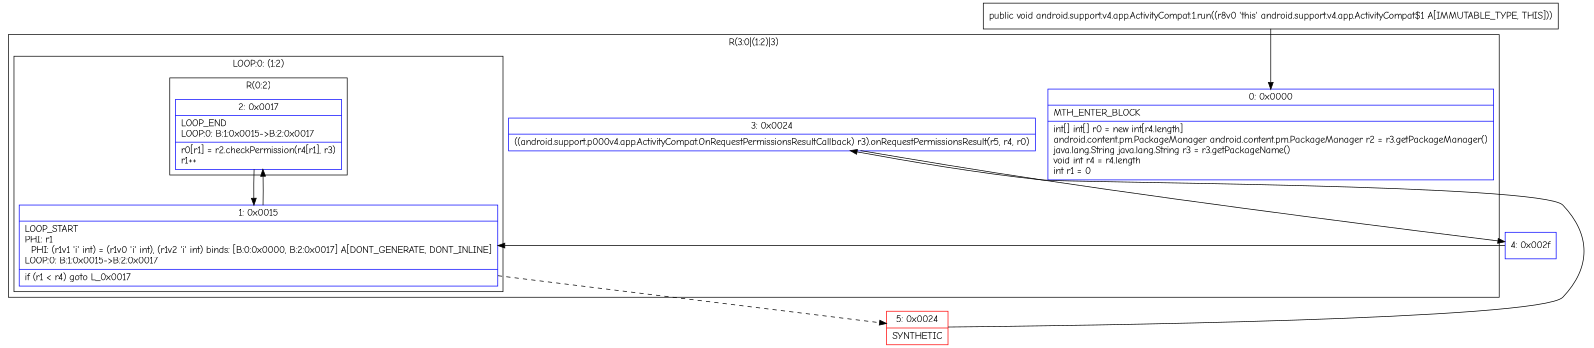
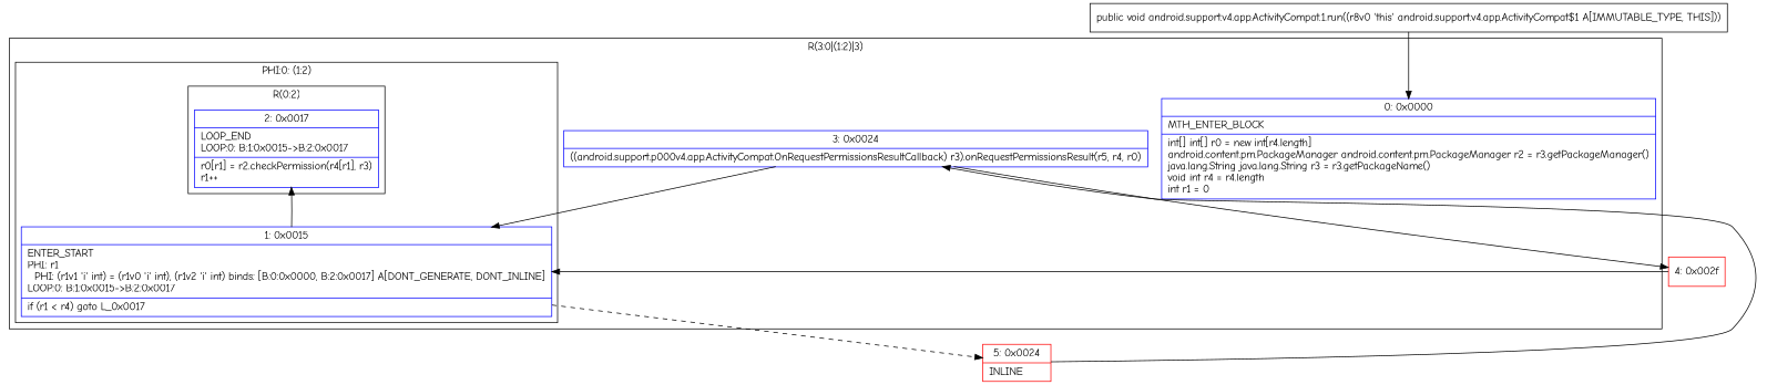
  digraph {
    fontname="Comic Neue"
    node [color=blue fontname="Comic Neue" shape=record]
    edge [fontname="Comic Neue"]
    n1 [label="{2\:\ 0x0017|LOOP_END\lLOOP:0: B:1:0x0015\-\>B:2:0x0017\l|r0[r1] = r2.checkPermission(r4[r1], r3)\lr1++\l}"]
-   n2 [label="{1\:\ 0x0015|LOOP_START\lPHI: r1 \l  PHI: (r1v1 'i' int) = (r1v0 'i' int), (r1v2 'i' int) binds: [B:0:0x0000, B:2:0x0017] A[DONT_GENERATE, DONT_INLINE]\lLOOP:0: B:1:0x0015\-\>B:2:0x0017\l|if (r1 \< r4) goto L_0x0017\l}"]
+   n2 [label="{1\:\ 0x0015|ENTER_START\lPHI: r1 \l  PHI: (r1v1 'i' int) = (r1v0 'i' int), (r1v2 'i' int) binds: [B:0:0x0000, B:2:0x0017] A[DONT_GENERATE, DONT_INLINE]\lLOOP:0: B:1:0x0015\-\>B:2:0x0017\l|if (r1 \< r4) goto L_0x0017\l}"]
    n3 [label="{0\:\ 0x0000|MTH_ENTER_BLOCK\l|int[] int[] r0 = new int[r4.length]\landroid.content.pm.PackageManager android.content.pm.PackageManager r2 = r3.getPackageManager()\ljava.lang.String java.lang.String r3 = r3.getPackageName()\lvoid int r4 = r4.length\lint r1 = 0\l}"]
    n4 [label="{3\:\ 0x0024|((android.support.p000v4.app.ActivityCompat.OnRequestPermissionsResultCallback) r3).onRequestPermissionsResult(r5, r4, r0)\l}"]
-   n5 [color=red label="{5\:\ 0x0024|SYNTHETIC\l}"]
-   n6 [label="{4\:\ 0x002f}"]
+   n5 [color=red label="{5\:\ 0x0024|INLINE\l}"]
+   n6 [color=red label="{4\:\ 0x002f}"]
    n7 [label="{public void android.support.v4.app.ActivityCompat.1.run((r8v0 'this' android.support.v4.app.ActivityCompat$1 A[IMMUTABLE_TYPE, THIS])) }" color=""]
    subgraph cluster_1 {
      label="R(3:0|(1:2)|3)"
      n3
      n4
      subgraph cluster_2 {
-       label="LOOP:0: (1:2)"
+       label="PHI:0: (1:2)"
        n2
        subgraph cluster_3 {
          label="R(0:2)"
          n1
        }
      }
    }
-   n1 -> n2
+   n4 -> n2
    n2 -> n1
    n2 -> n5 [style=dashed]
    n4 -> n6
    n5 -> n4
    n6 -> n2
    n7 -> n3
  }
